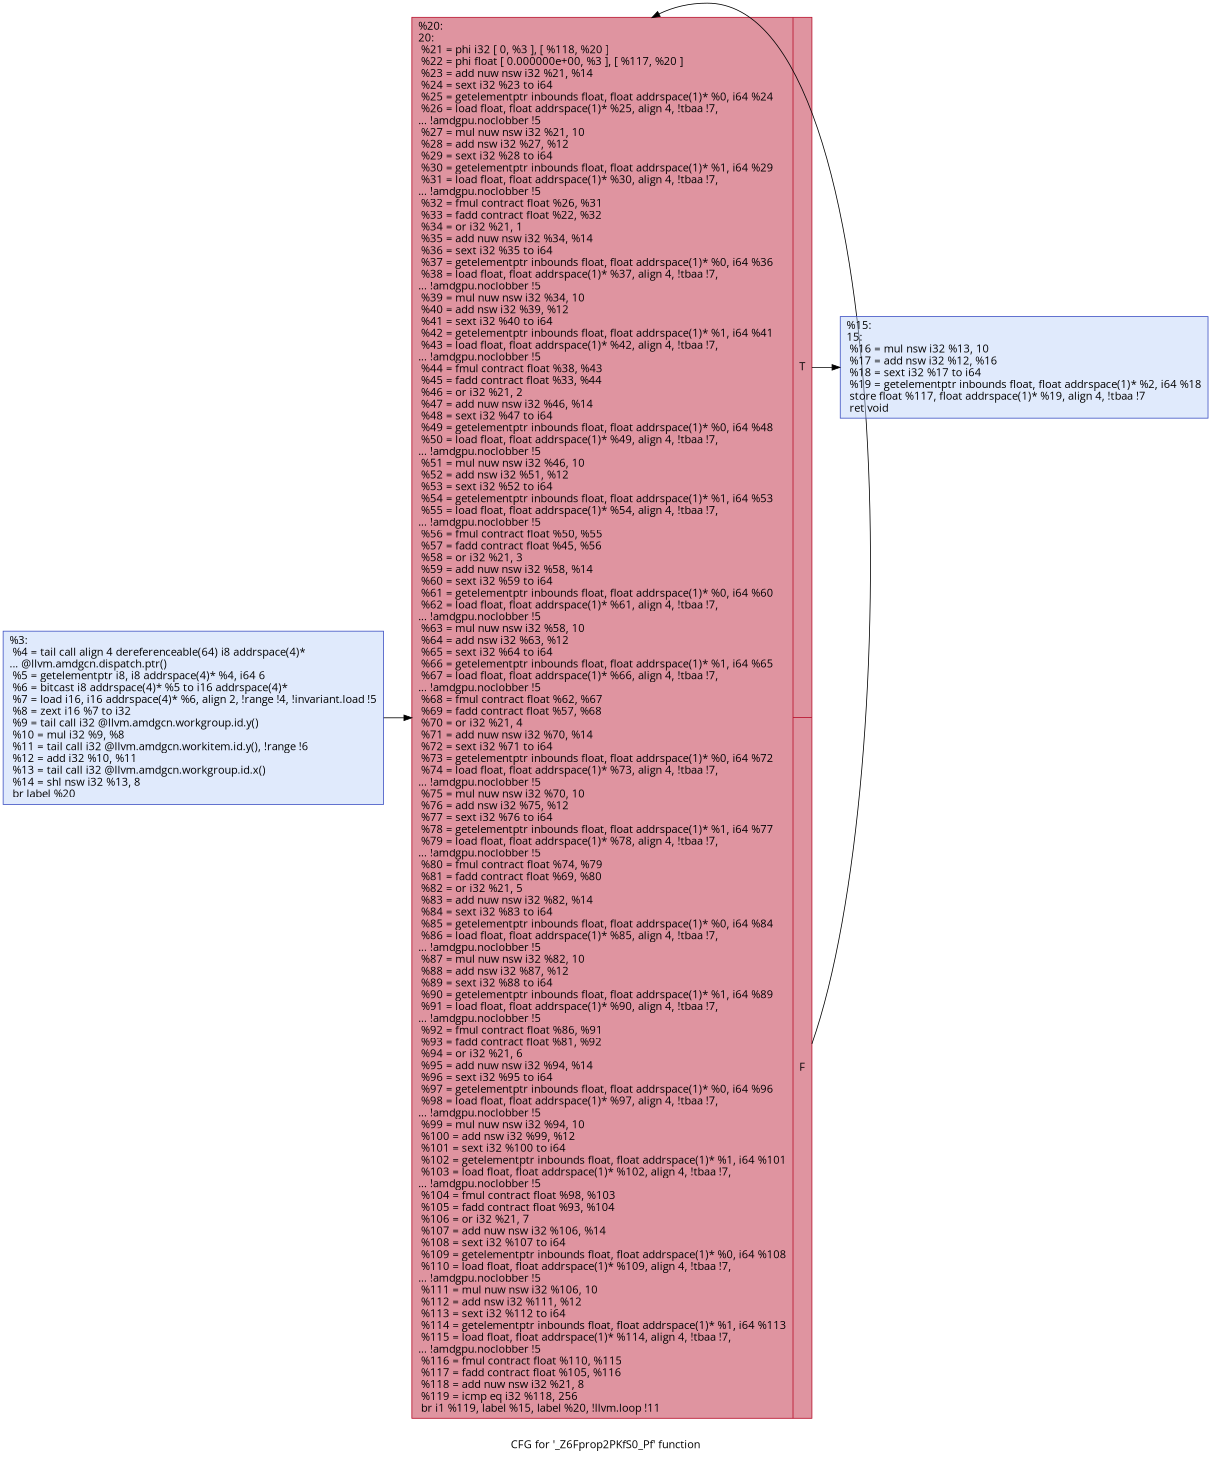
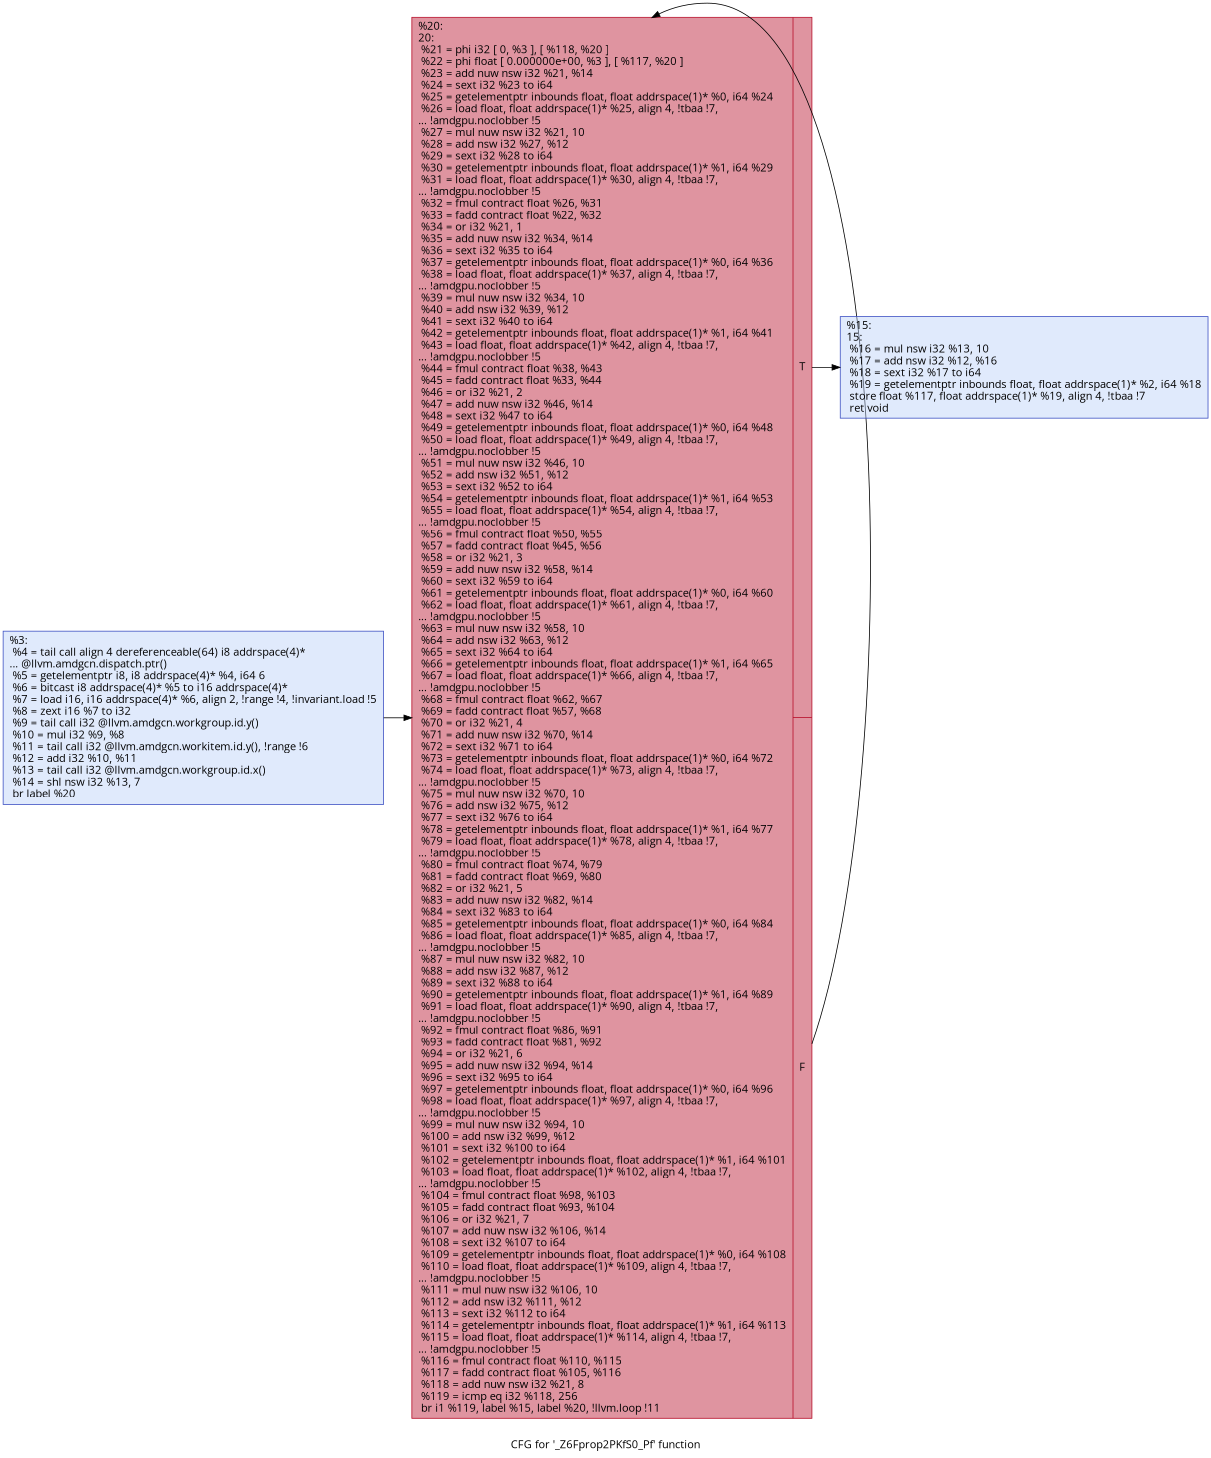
  digraph {
    label="CFG for '_Z6Fprop2PKfS0_Pf' function"
    rankdir=LR
    fontname="Open Sans"
    node [color="#3d50c3ff" fillcolor="#b9d0f970" shape=record style=filled fontname="Open Sans"]
    edge [fontname="Open Sans"]
-   n1 [label="{%3:\l  %4 = tail call align 4 dereferenceable(64) i8 addrspace(4)*\l... @llvm.amdgcn.dispatch.ptr()\l  %5 = getelementptr i8, i8 addrspace(4)* %4, i64 6\l  %6 = bitcast i8 addrspace(4)* %5 to i16 addrspace(4)*\l  %7 = load i16, i16 addrspace(4)* %6, align 2, !range !4, !invariant.load !5\l  %8 = zext i16 %7 to i32\l  %9 = tail call i32 @llvm.amdgcn.workgroup.id.y()\l  %10 = mul i32 %9, %8\l  %11 = tail call i32 @llvm.amdgcn.workitem.id.y(), !range !6\l  %12 = add i32 %10, %11\l  %13 = tail call i32 @llvm.amdgcn.workgroup.id.x()\l  %14 = shl nsw i32 %13, 8\l  br label %20\l}"]
+   n1 [label="{%3:\l  %4 = tail call align 4 dereferenceable(64) i8 addrspace(4)*\l... @llvm.amdgcn.dispatch.ptr()\l  %5 = getelementptr i8, i8 addrspace(4)* %4, i64 6\l  %6 = bitcast i8 addrspace(4)* %5 to i16 addrspace(4)*\l  %7 = load i16, i16 addrspace(4)* %6, align 2, !range !4, !invariant.load !5\l  %8 = zext i16 %7 to i32\l  %9 = tail call i32 @llvm.amdgcn.workgroup.id.y()\l  %10 = mul i32 %9, %8\l  %11 = tail call i32 @llvm.amdgcn.workitem.id.y(), !range !6\l  %12 = add i32 %10, %11\l  %13 = tail call i32 @llvm.amdgcn.workgroup.id.x()\l  %14 = shl nsw i32 %13, 7\l  br label %20\l}"]
    n2 [color="#b70d28ff" fillcolor="#b70d2870" label="{%20:\l20:                                               \l  %21 = phi i32 [ 0, %3 ], [ %118, %20 ]\l  %22 = phi float [ 0.000000e+00, %3 ], [ %117, %20 ]\l  %23 = add nuw nsw i32 %21, %14\l  %24 = sext i32 %23 to i64\l  %25 = getelementptr inbounds float, float addrspace(1)* %0, i64 %24\l  %26 = load float, float addrspace(1)* %25, align 4, !tbaa !7,\l... !amdgpu.noclobber !5\l  %27 = mul nuw nsw i32 %21, 10\l  %28 = add nsw i32 %27, %12\l  %29 = sext i32 %28 to i64\l  %30 = getelementptr inbounds float, float addrspace(1)* %1, i64 %29\l  %31 = load float, float addrspace(1)* %30, align 4, !tbaa !7,\l... !amdgpu.noclobber !5\l  %32 = fmul contract float %26, %31\l  %33 = fadd contract float %22, %32\l  %34 = or i32 %21, 1\l  %35 = add nuw nsw i32 %34, %14\l  %36 = sext i32 %35 to i64\l  %37 = getelementptr inbounds float, float addrspace(1)* %0, i64 %36\l  %38 = load float, float addrspace(1)* %37, align 4, !tbaa !7,\l... !amdgpu.noclobber !5\l  %39 = mul nuw nsw i32 %34, 10\l  %40 = add nsw i32 %39, %12\l  %41 = sext i32 %40 to i64\l  %42 = getelementptr inbounds float, float addrspace(1)* %1, i64 %41\l  %43 = load float, float addrspace(1)* %42, align 4, !tbaa !7,\l... !amdgpu.noclobber !5\l  %44 = fmul contract float %38, %43\l  %45 = fadd contract float %33, %44\l  %46 = or i32 %21, 2\l  %47 = add nuw nsw i32 %46, %14\l  %48 = sext i32 %47 to i64\l  %49 = getelementptr inbounds float, float addrspace(1)* %0, i64 %48\l  %50 = load float, float addrspace(1)* %49, align 4, !tbaa !7,\l... !amdgpu.noclobber !5\l  %51 = mul nuw nsw i32 %46, 10\l  %52 = add nsw i32 %51, %12\l  %53 = sext i32 %52 to i64\l  %54 = getelementptr inbounds float, float addrspace(1)* %1, i64 %53\l  %55 = load float, float addrspace(1)* %54, align 4, !tbaa !7,\l... !amdgpu.noclobber !5\l  %56 = fmul contract float %50, %55\l  %57 = fadd contract float %45, %56\l  %58 = or i32 %21, 3\l  %59 = add nuw nsw i32 %58, %14\l  %60 = sext i32 %59 to i64\l  %61 = getelementptr inbounds float, float addrspace(1)* %0, i64 %60\l  %62 = load float, float addrspace(1)* %61, align 4, !tbaa !7,\l... !amdgpu.noclobber !5\l  %63 = mul nuw nsw i32 %58, 10\l  %64 = add nsw i32 %63, %12\l  %65 = sext i32 %64 to i64\l  %66 = getelementptr inbounds float, float addrspace(1)* %1, i64 %65\l  %67 = load float, float addrspace(1)* %66, align 4, !tbaa !7,\l... !amdgpu.noclobber !5\l  %68 = fmul contract float %62, %67\l  %69 = fadd contract float %57, %68\l  %70 = or i32 %21, 4\l  %71 = add nuw nsw i32 %70, %14\l  %72 = sext i32 %71 to i64\l  %73 = getelementptr inbounds float, float addrspace(1)* %0, i64 %72\l  %74 = load float, float addrspace(1)* %73, align 4, !tbaa !7,\l... !amdgpu.noclobber !5\l  %75 = mul nuw nsw i32 %70, 10\l  %76 = add nsw i32 %75, %12\l  %77 = sext i32 %76 to i64\l  %78 = getelementptr inbounds float, float addrspace(1)* %1, i64 %77\l  %79 = load float, float addrspace(1)* %78, align 4, !tbaa !7,\l... !amdgpu.noclobber !5\l  %80 = fmul contract float %74, %79\l  %81 = fadd contract float %69, %80\l  %82 = or i32 %21, 5\l  %83 = add nuw nsw i32 %82, %14\l  %84 = sext i32 %83 to i64\l  %85 = getelementptr inbounds float, float addrspace(1)* %0, i64 %84\l  %86 = load float, float addrspace(1)* %85, align 4, !tbaa !7,\l... !amdgpu.noclobber !5\l  %87 = mul nuw nsw i32 %82, 10\l  %88 = add nsw i32 %87, %12\l  %89 = sext i32 %88 to i64\l  %90 = getelementptr inbounds float, float addrspace(1)* %1, i64 %89\l  %91 = load float, float addrspace(1)* %90, align 4, !tbaa !7,\l... !amdgpu.noclobber !5\l  %92 = fmul contract float %86, %91\l  %93 = fadd contract float %81, %92\l  %94 = or i32 %21, 6\l  %95 = add nuw nsw i32 %94, %14\l  %96 = sext i32 %95 to i64\l  %97 = getelementptr inbounds float, float addrspace(1)* %0, i64 %96\l  %98 = load float, float addrspace(1)* %97, align 4, !tbaa !7,\l... !amdgpu.noclobber !5\l  %99 = mul nuw nsw i32 %94, 10\l  %100 = add nsw i32 %99, %12\l  %101 = sext i32 %100 to i64\l  %102 = getelementptr inbounds float, float addrspace(1)* %1, i64 %101\l  %103 = load float, float addrspace(1)* %102, align 4, !tbaa !7,\l... !amdgpu.noclobber !5\l  %104 = fmul contract float %98, %103\l  %105 = fadd contract float %93, %104\l  %106 = or i32 %21, 7\l  %107 = add nuw nsw i32 %106, %14\l  %108 = sext i32 %107 to i64\l  %109 = getelementptr inbounds float, float addrspace(1)* %0, i64 %108\l  %110 = load float, float addrspace(1)* %109, align 4, !tbaa !7,\l... !amdgpu.noclobber !5\l  %111 = mul nuw nsw i32 %106, 10\l  %112 = add nsw i32 %111, %12\l  %113 = sext i32 %112 to i64\l  %114 = getelementptr inbounds float, float addrspace(1)* %1, i64 %113\l  %115 = load float, float addrspace(1)* %114, align 4, !tbaa !7,\l... !amdgpu.noclobber !5\l  %116 = fmul contract float %110, %115\l  %117 = fadd contract float %105, %116\l  %118 = add nuw nsw i32 %21, 8\l  %119 = icmp eq i32 %118, 256\l  br i1 %119, label %15, label %20, !llvm.loop !11\l|{<s0>T|<s1>F}}"]
    n3 [label="{%15:\l15:                                               \l  %16 = mul nsw i32 %13, 10\l  %17 = add nsw i32 %12, %16\l  %18 = sext i32 %17 to i64\l  %19 = getelementptr inbounds float, float addrspace(1)* %2, i64 %18\l  store float %117, float addrspace(1)* %19, align 4, !tbaa !7\l  ret void\l}"]
    n1 -> n2
    n2 -> n2 [tailport=s1]
    n2 -> n3 [tailport=s0]
  }
